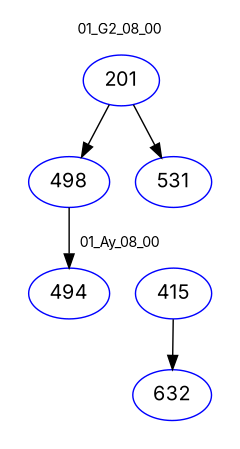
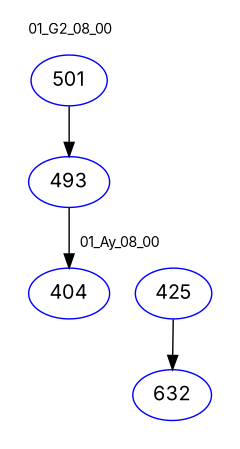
  digraph {
    fontname=Inter
    node [color=blue fontname=Inter]
    edge [color=black fontname=Inter]
-   n1 [label=415]
-   n2 [label=494]
+   n1 [label=425]
+   n2 [label=404]
    n3 [label=632]
-   n4 [label=201]
-   n5 [label=498]
-   n6 [label=531]
+   n4 [label=501]
+   n5 [label=493]
    subgraph cluster_1 {
      color=white
      fontsize=10
      label="01_Ay_08_00"
      n1
      n2
      n3
    }
    subgraph cluster_2 {
      color=white
      fontsize=10
      label="01_G2_08_00"
      n4
      n5
-     n6
    }
    n1 -> n3
    n4 -> n5
-   n4 -> n6
    n5 -> n2
  }
